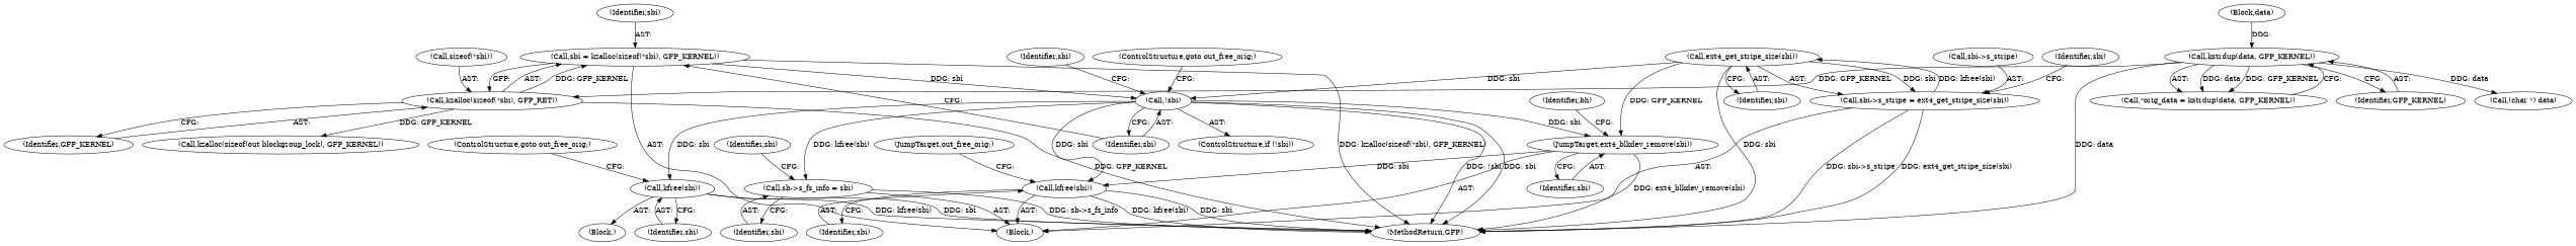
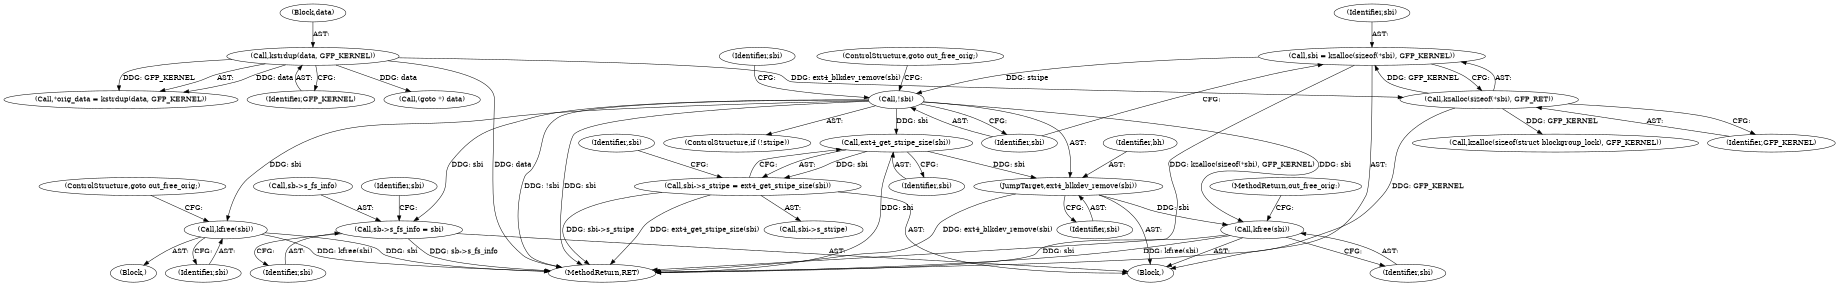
  digraph {
    n1 [label="(Call,sbi = kzalloc(sizeof(*sbi), GFP_KERNEL))"]
    n2 [label="(Call,kzalloc(sizeof(*sbi), GFP_RET))"]
    n3 [label="(Call,!sbi)"]
    n4 [label="(Block,)"]
-   n5 [label="(MethodReturn,GFP)"]
+   n5 [label="(MethodReturn,RET)"]
    n6 [label="(Identifier,GFP_KERNEL)"]
-   n7 [label="(Call,kzalloc(sizeof(out blockgroup_lock), GFP_KERNEL))"]
+   n7 [label="(Call,kzalloc(sizeof(struct blockgroup_lock), GFP_KERNEL))"]
    n8 [label="(Call,kfree(sbi))"]
    n9 [label="(Call,sb->s_fs_info = sbi)"]
    n10 [label="(Call,ext4_get_stripe_size(sbi))"]
    n11 [label="(JumpTarget,ext4_blkdev_remove(sbi))"]
    n12 [label="(Call,kfree(sbi))"]
    n13 [label="(Identifier,sbi)"]
-   n14 [label="(ControlStructure,if (!sbi))"]
+   n14 [label="(ControlStructure,if (!stripe))"]
    n15 [label="(Call,kstrdup(data, GFP_KERNEL))"]
    n16 [label="(Call,*orig_data = kstrdup(data, GFP_KERNEL))"]
    n17 [label="(Identifier,GFP_KERNEL)"]
-   n18 [label="(Call,(char *) data)"]
+   n18 [label="(Call,(goto *) data)"]
    n19 [label="(Block,)"]
    n20 [label="(Identifier,sbi)"]
    n21 [label="(Identifier,sbi)"]
    n22 [label="(Call,sbi->s_stripe = ext4_get_stripe_size(sbi))"]
    n23 [label="(Identifier,sbi)"]
    n24 [label="(Identifier,sbi)"]
    n25 [label="(Identifier,sbi)"]
    n26 [label="(Identifier,sbi)"]
    n27 [label="(Identifier,sbi)"]
-   n28 [label="(JumpTarget,out_free_orig:)"]
+   n28 [label="(MethodReturn,out_free_orig:)"]
    n29 [label="(ControlStructure,goto out_free_orig;)"]
-   n30 [label="(Call,sizeof(*sbi))"]
    n31 [label="(Call,sbi->s_stripe)"]
    n32 [label="(Block,data)"]
    n33 [label="(Identifier,sbi)"]
    n34 [label="(Identifier,sbi)"]
    n35 [label="(ControlStructure,goto out_free_orig;)"]
    n36 [label="(Identifier,bh)"]
-   n1 -> n2 [label="GFP: "]
-   n1 -> n3 [label="DDG: sbi"]
+   n37 [label="(Call,sb->s_fs_info)"]
+   n1 -> n2 [label="CFG: "]
+   n1 -> n3 [label="DDG: stripe"]
    n1 -> n4 [label="AST: "]
    n1 -> n5 [label="DDG: kzalloc(sizeof(*sbi), GFP_KERNEL)"]
    n2 -> n1 [label="AST: "]
    n2 -> n1 [label="DDG: GFP_KERNEL"]
    n2 -> n5 [label="DDG: GFP_KERNEL"]
    n2 -> n6 [label="CFG: "]
    n2 -> n7 [label="DDG: GFP_KERNEL"]
    n3 -> n5 [label="DDG: !sbi"]
    n3 -> n5 [label="DDG: sbi"]
    n3 -> n8 [label="DDG: sbi"]
-   n3 -> n9 [label="DDG: kfree(sbi)"]
-   n10 -> n3 [label="DDG: sbi"]
-   n3 -> n11 [label="DDG: sbi"]
+   n3 -> n9 [label="DDG: sbi"]
+   n3 -> n10 [label="DDG: sbi"]
+   n3 -> n11 [label="AST: "]
    n3 -> n12 [label="DDG: sbi"]
    n3 -> n13 [label="CFG: "]
    n3 -> n14 [label="AST: "]
    n6 -> n2 [label="AST: "]
    n8 -> n5 [label="DDG: sbi"]
    n8 -> n5 [label="DDG: kfree(sbi)"]
    n8 -> n19 [label="AST: "]
    n8 -> n20 [label="CFG: "]
    n9 -> n4 [label="AST: "]
    n9 -> n5 [label="DDG: sb->s_fs_info"]
    n9 -> n21 [label="CFG: "]
    n10 -> n5 [label="DDG: sbi"]
-   n10 -> n11 [label="DDG: GFP_KERNEL"]
+   n10 -> n11 [label="DDG: sbi"]
    n10 -> n22 [label="AST: "]
    n10 -> n22 [label="DDG: sbi"]
    n10 -> n23 [label="CFG: "]
    n11 -> n4 [label="AST: "]
    n11 -> n5 [label="DDG: ext4_blkdev_remove(sbi)"]
    n11 -> n12 [label="DDG: sbi"]
    n11 -> n24 [label="CFG: "]
    n12 -> n4 [label="AST: "]
    n12 -> n5 [label="DDG: kfree(sbi)"]
    n12 -> n5 [label="DDG: sbi"]
    n12 -> n25 [label="CFG: "]
    n13 -> n1 [label="CFG: "]
    n13 -> n3 [label="AST: "]
-   n15 -> n2 [label="DDG: GFP_KERNEL"]
+   n15 -> n2 [label="DDG: ext4_blkdev_remove(sbi)"]
    n15 -> n5 [label="DDG: data"]
    n15 -> n16 [label="AST: "]
    n15 -> n16 [label="DDG: data"]
    n15 -> n16 [label="DDG: GFP_KERNEL"]
    n15 -> n17 [label="CFG: "]
    n15 -> n18 [label="DDG: data"]
-   n16 -> n15 [label="CFG: "]
    n17 -> n15 [label="AST: "]
    n20 -> n8 [label="AST: "]
    n21 -> n9 [label="AST: "]
    n22 -> n4 [label="AST: "]
    n22 -> n5 [label="DDG: sbi->s_stripe"]
    n22 -> n5 [label="DDG: ext4_get_stripe_size(sbi)"]
-   n22 -> n10 [label="DDG: kfree(sbi)"]
+   n22 -> n10 [label="CFG: "]
    n23 -> n10 [label="AST: "]
    n24 -> n11 [label="AST: "]
    n25 -> n12 [label="AST: "]
    n26 -> n3 [label="CFG: "]
    n27 -> n22 [label="CFG: "]
    n28 -> n12 [label="CFG: "]
    n29 -> n8 [label="CFG: "]
-   n30 -> n2 [label="AST: "]
-   n31 -> n22 [label="AST: "]
-   n32 -> n15 [label="DDG: "]
+   n22 -> n31 [label="AST: "]
+   n32 -> n15 [label="AST: "]
    n33 -> n1 [label="AST: "]
    n34 -> n9 [label="CFG: "]
    n35 -> n3 [label="CFG: "]
-   n36 -> n11 [label="CFG: "]
+   n36 -> n11 [label="AST: "]
+   n37 -> n9 [label="AST: "]
  }
